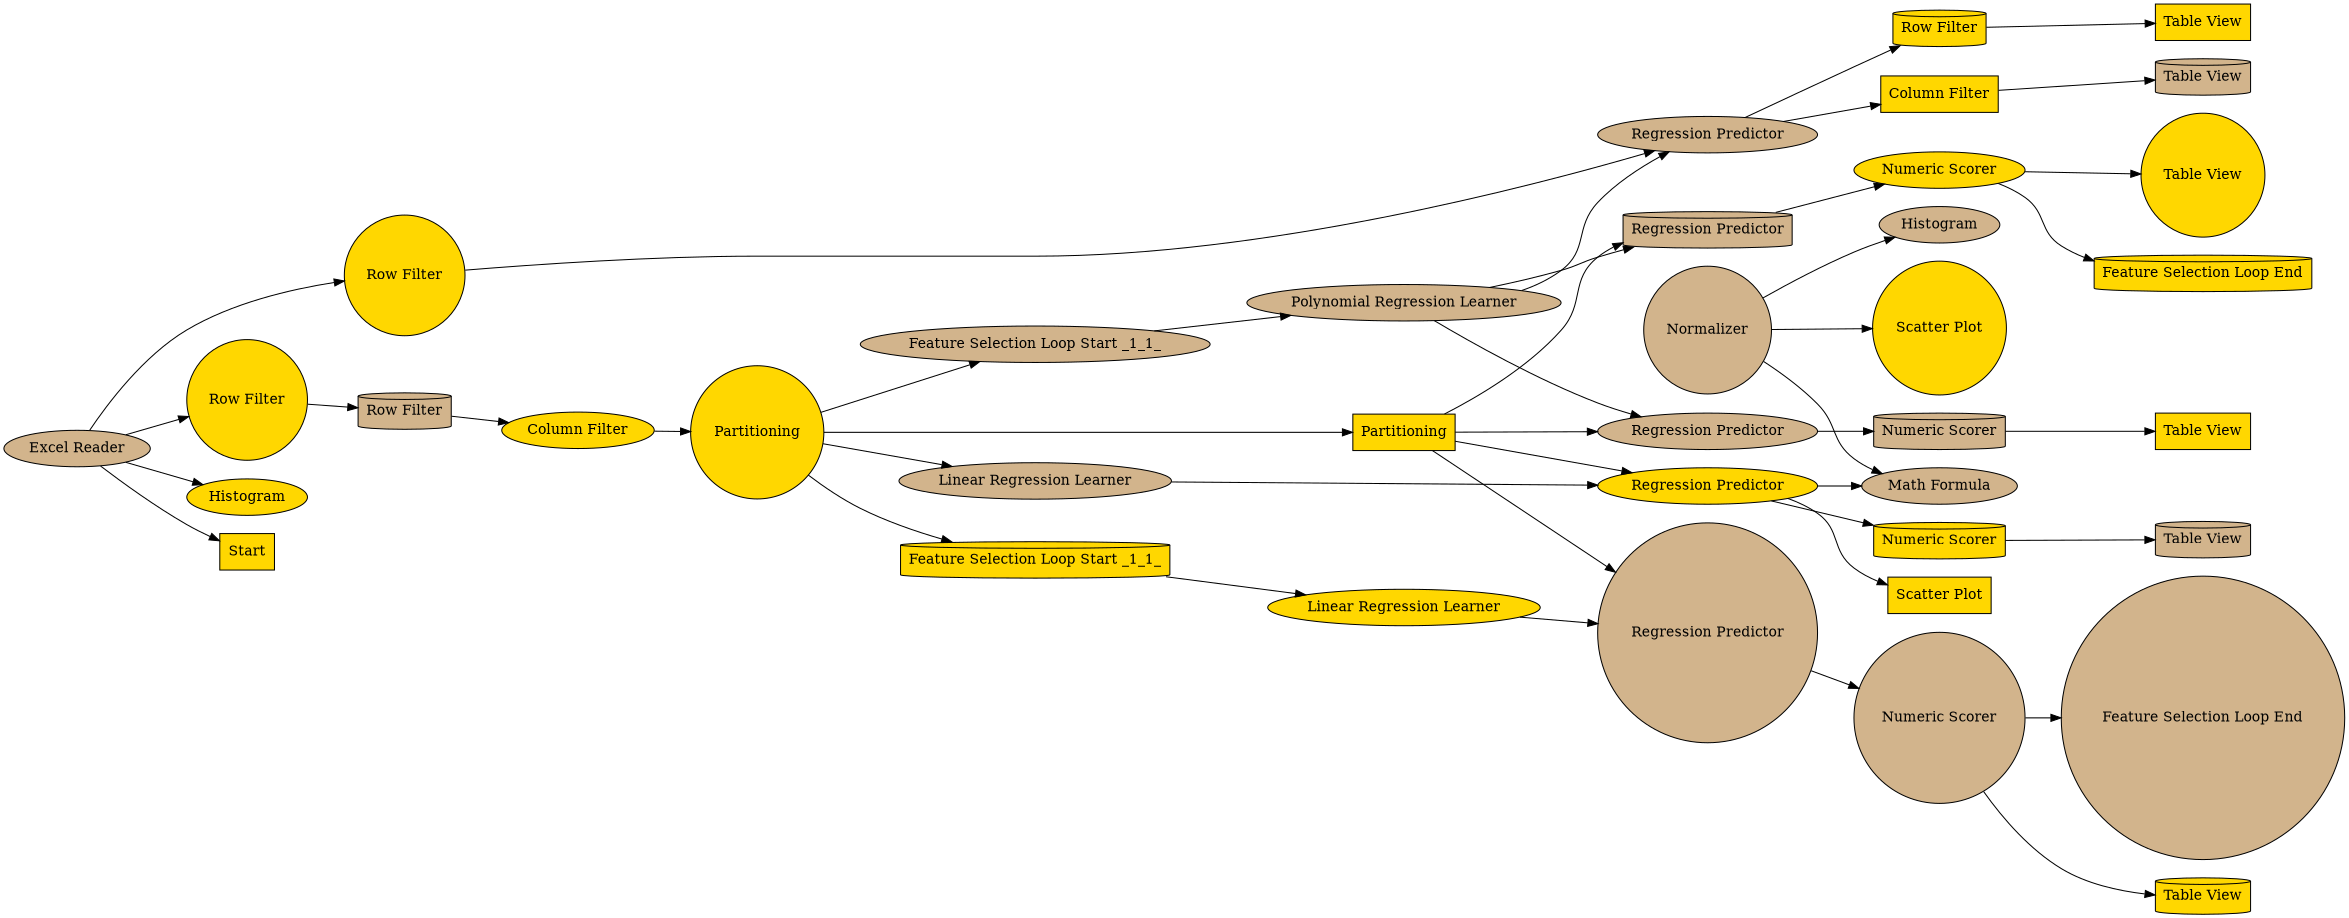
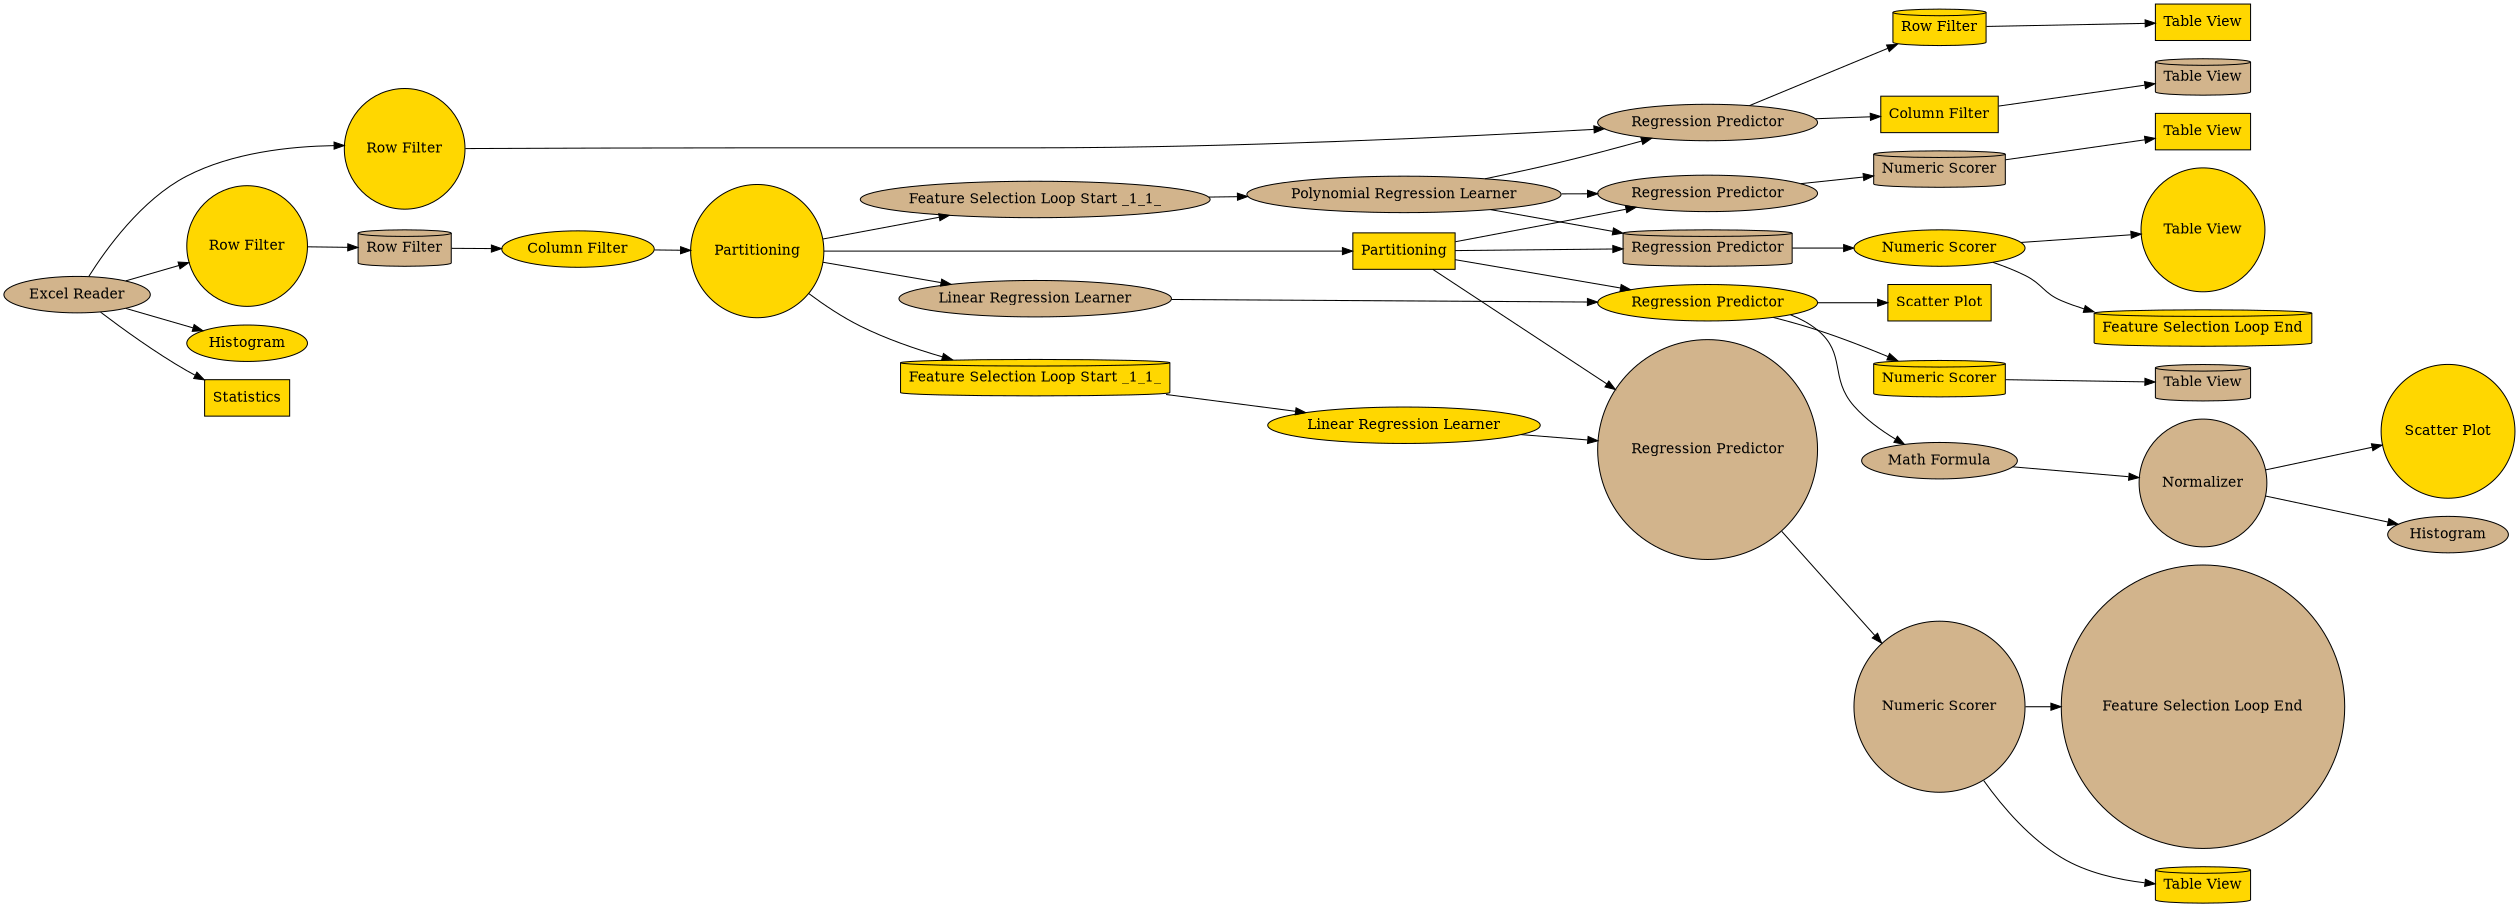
  digraph {
    rankdir=LR
    node [fillcolor=gold shape=ellipse style=filled]
    n1 [fillcolor=tan label="Excel Reader"]
    n2 [label="Row Filter" shape=circle]
    n3 [label="Row Filter" shape=circle]
    n4 [label=Histogram]
-   n5 [label=Start shape=box]
+   n5 [label=Statistics shape=box]
    n6 [fillcolor=tan label="Regression Predictor"]
    n7 [fillcolor=tan label="Row Filter" shape=cylinder]
    n8 [label="Row Filter" shape=cylinder]
    n9 [label="Column Filter" shape=box]
    n10 [fillcolor=tan label="Linear Regression Learner"]
    n11 [label="Regression Predictor"]
    n12 [fillcolor=tan label="Math Formula"]
    n13 [label="Scatter Plot" shape=box]
    n14 [label="Numeric Scorer" shape=cylinder]
    n15 [fillcolor=tan label=Normalizer shape=circle]
    n16 [fillcolor=tan label="Table View" shape=cylinder]
    n17 [fillcolor=tan label="Regression Predictor" shape=cylinder]
    n18 [label="Numeric Scorer"]
    n19 [label="Table View" shape=circle]
    n20 [label="Feature Selection Loop End" shape=cylinder]
    n21 [label="Scatter Plot" shape=circle]
    n22 [fillcolor=tan label=Histogram]
    n23 [label="Table View" shape=box]
    n24 [fillcolor=tan label="Table View" shape=cylinder]
    n25 [label="Column Filter"]
    n26 [label=Partitioning shape=circle]
    n27 [label="Feature Selection Loop Start _1_1_" shape=cylinder]
    n28 [fillcolor=tan label="Feature Selection Loop Start _1_1_"]
    n29 [label=Partitioning shape=box]
    n30 [label="Linear Regression Learner"]
    n31 [fillcolor=tan label="Polynomial Regression Learner"]
    n32 [fillcolor=tan label="Regression Predictor"]
    n33 [fillcolor=tan label="Regression Predictor" shape=circle]
    n34 [fillcolor=tan label="Numeric Scorer" shape=cylinder]
    n35 [fillcolor=tan label="Numeric Scorer" shape=circle]
    n36 [fillcolor=tan label="Feature Selection Loop End" shape=circle]
    n37 [label="Table View" shape=cylinder]
    n38 [label="Table View" shape=box]
    n1 -> n2
    n1 -> n3
    n1 -> n4
    n1 -> n5
    n2 -> n6
    n3 -> n7
    n6 -> n8
    n6 -> n9
    n7 -> n25
    n8 -> n23
    n9 -> n24
    n10 -> n11
    n11 -> n12
    n11 -> n13
    n11 -> n14
-   n15 -> n12
+   n12 -> n15
    n14 -> n16
    n15 -> n21
    n15 -> n22
    n17 -> n18
    n18 -> n19
    n18 -> n20
    n25 -> n26
    n26 -> n10
    n26 -> n27
    n26 -> n28
    n26 -> n29
    n27 -> n30
    n28 -> n31
    n29 -> n11
    n29 -> n17
    n29 -> n32
    n29 -> n33
    n30 -> n33
    n31 -> n6
    n31 -> n17
    n31 -> n32
    n32 -> n34
    n33 -> n35
    n34 -> n38
    n35 -> n36
    n35 -> n37
  }
